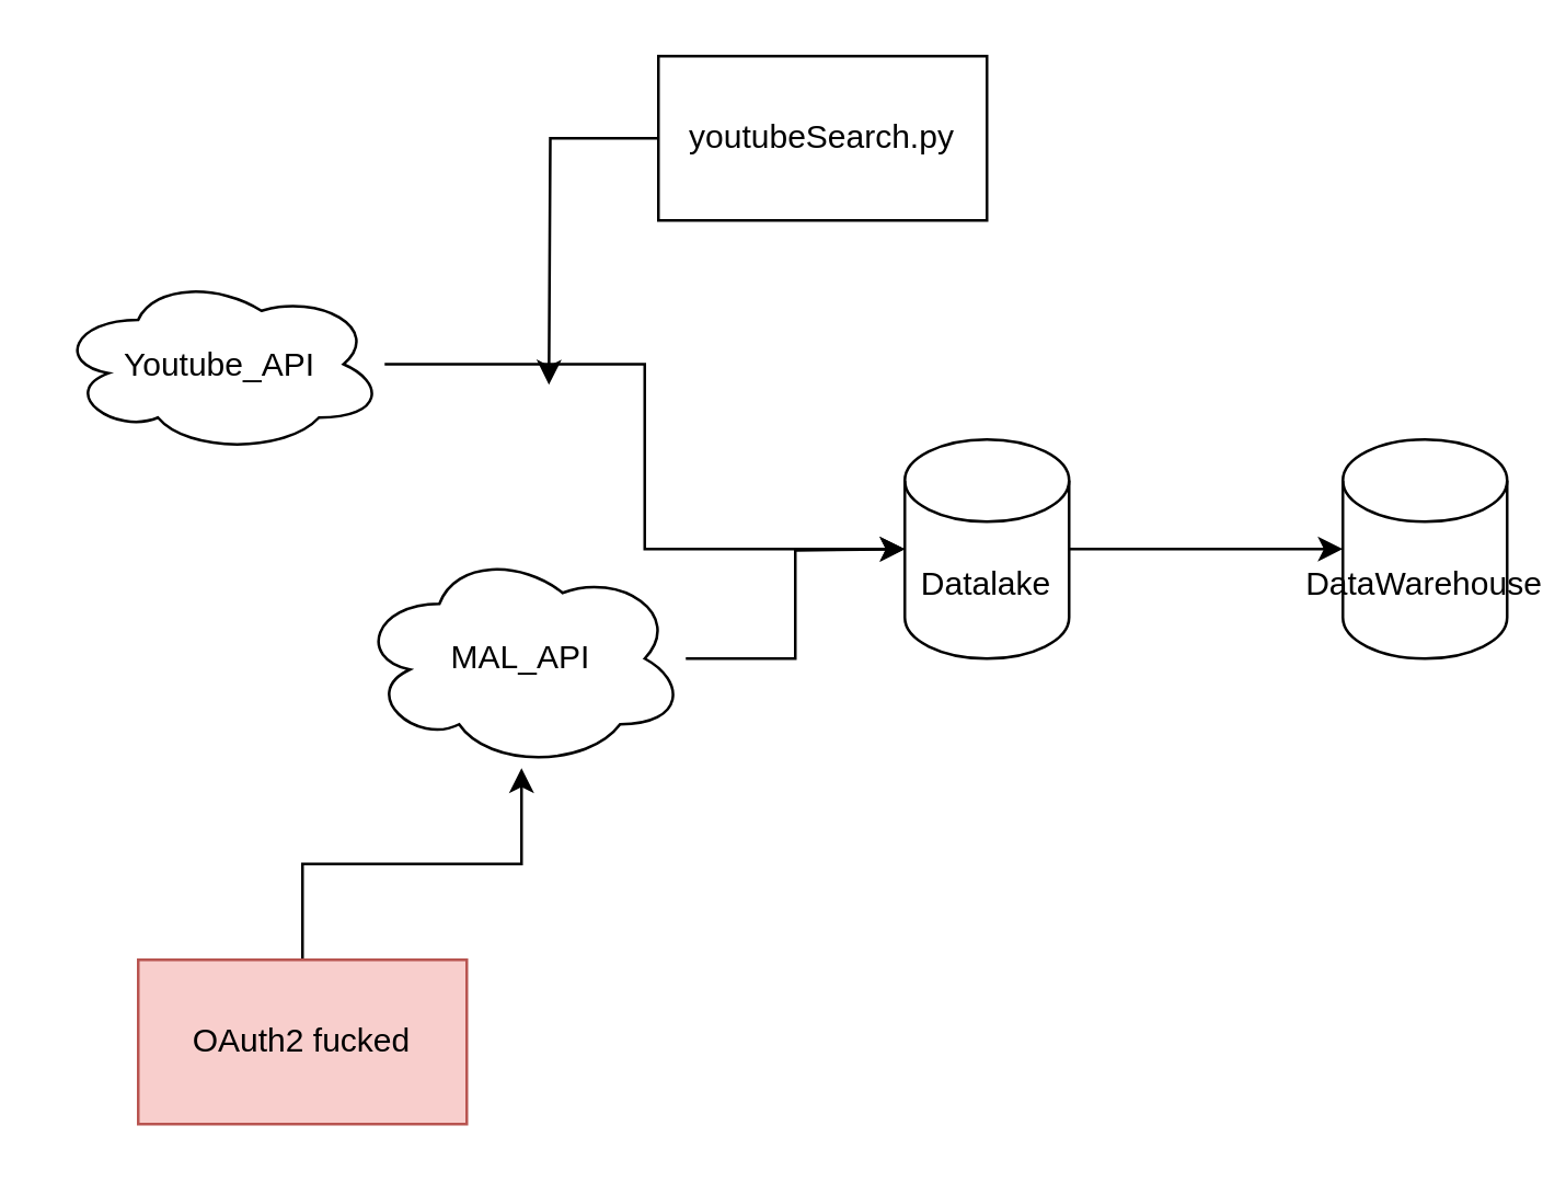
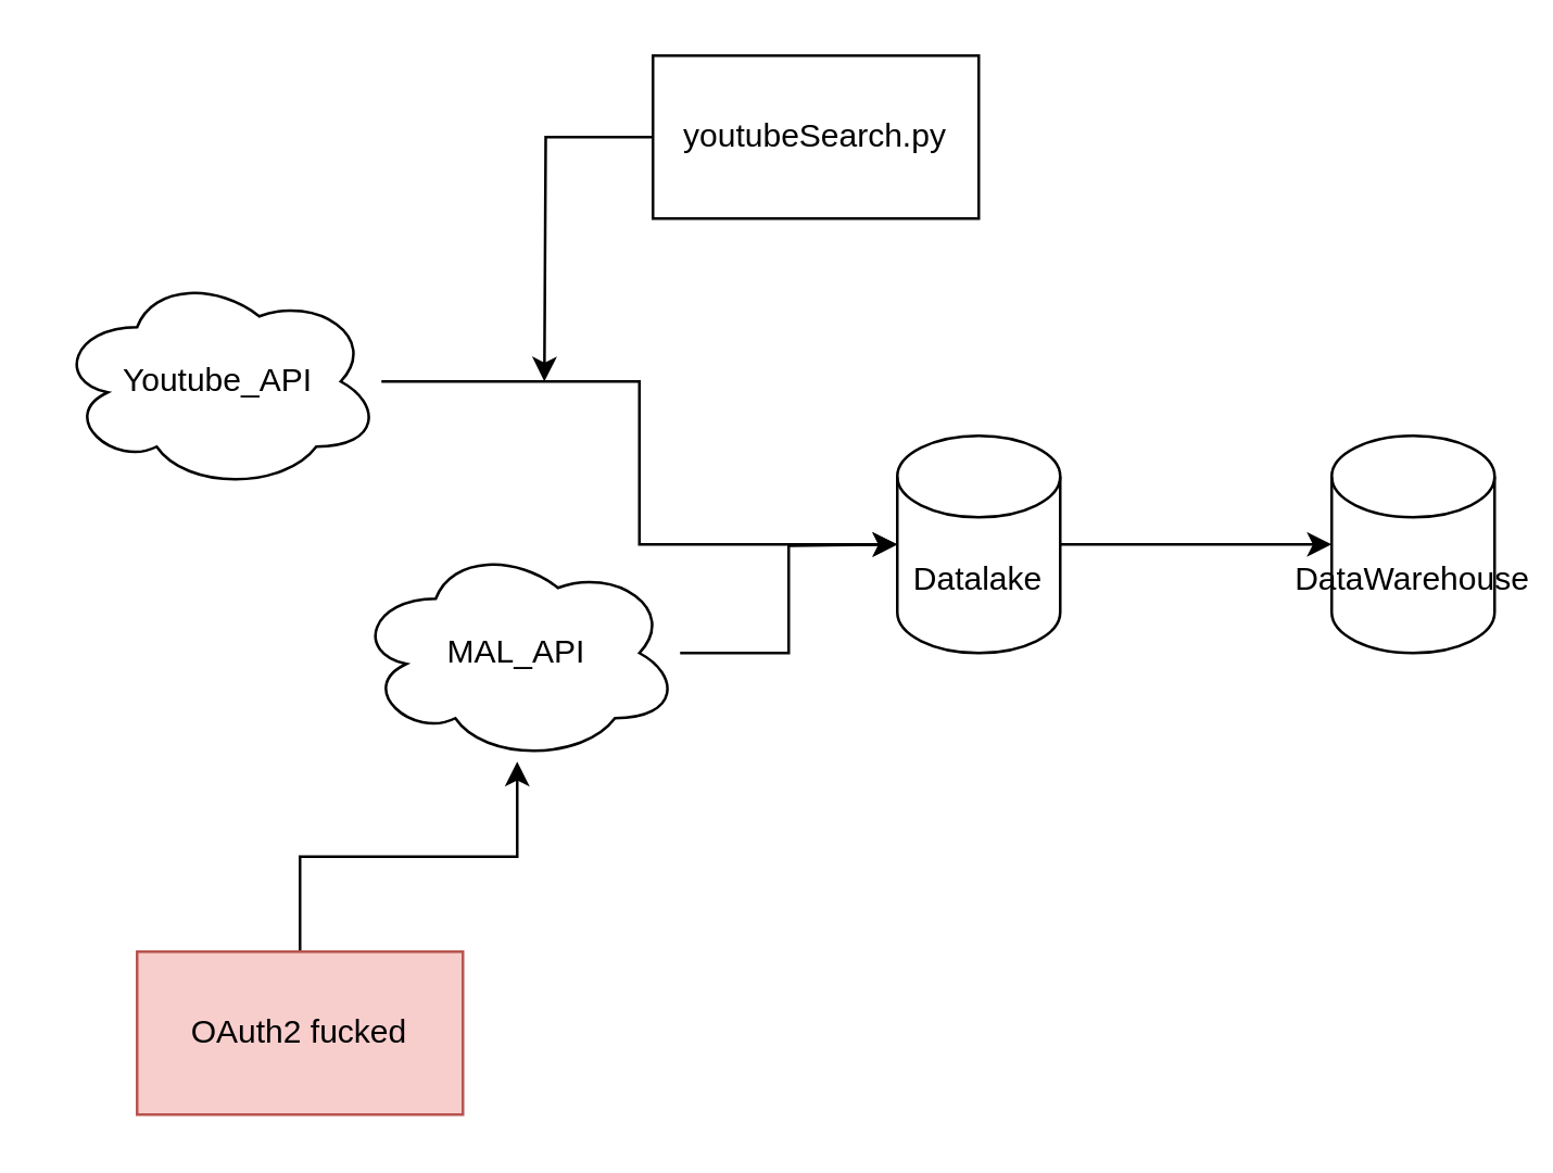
  <mxCell id="0" />
  <mxCell id="1" parent="0" />
  <mxCell id="2" style="edgeStyle=orthogonalEdgeStyle;rounded=0;orthogonalLoop=1;jettySize=auto;html=1;entryX=0;entryY=0.5;entryDx=0;entryDy=0;entryPerimeter=0;" edge="1" parent="1" source="3" target="5"><mxGeometry relative="1" as="geometry" /></mxCell>
- <mxCell id="3" value="Youtube_API" style="ellipse;shape=cloud;whiteSpace=wrap;html=1;" vertex="1" parent="1"><mxGeometry x="20" y="100" width="120" height="65" as="geometry" /></mxCell>
+ <mxCell id="3" value="Youtube_API" style="ellipse;shape=cloud;whiteSpace=wrap;html=1;" vertex="1" parent="1"><mxGeometry x="20" y="100" width="120" height="80" as="geometry" /></mxCell>
  <mxCell id="4" style="edgeStyle=orthogonalEdgeStyle;rounded=0;orthogonalLoop=1;jettySize=auto;html=1;entryX=0;entryY=0.5;entryDx=0;entryDy=0;entryPerimeter=0;" edge="1" parent="1" source="5" target="12"><mxGeometry relative="1" as="geometry" /></mxCell>
  <mxCell id="5" value="Datalake" style="shape=cylinder3;whiteSpace=wrap;html=1;boundedLbl=1;backgroundOutline=1;size=15;" vertex="1" parent="1"><mxGeometry x="330" y="160" width="60" height="80" as="geometry" /></mxCell>
  <mxCell id="6" style="edgeStyle=orthogonalEdgeStyle;rounded=0;orthogonalLoop=1;jettySize=auto;html=1;" edge="1" parent="1" source="7"><mxGeometry relative="1" as="geometry"><mxPoint x="330" y="200" as="targetPoint" /></mxGeometry></mxCell>
  <mxCell id="7" value="MAL_API" style="ellipse;shape=cloud;whiteSpace=wrap;html=1;" vertex="1" parent="1"><mxGeometry x="130" y="200" width="120" height="80" as="geometry" /></mxCell>
  <mxCell id="8" style="edgeStyle=orthogonalEdgeStyle;rounded=0;orthogonalLoop=1;jettySize=auto;html=1;entryX=0.5;entryY=1;entryDx=0;entryDy=0;entryPerimeter=0;" edge="1" parent="1" source="9" target="7"><mxGeometry relative="1" as="geometry" /></mxCell>
  <mxCell id="9" value="OAuth2 fucked" style="rounded=0;whiteSpace=wrap;html=1;fillColor=#f8cecc;strokeColor=#b85450;" vertex="1" parent="1"><mxGeometry x="50" y="350" width="120" height="60" as="geometry" /></mxCell>
  <mxCell id="10" style="edgeStyle=orthogonalEdgeStyle;rounded=0;orthogonalLoop=1;jettySize=auto;html=1;" edge="1" parent="1" source="11"><mxGeometry relative="1" as="geometry"><mxPoint x="200" y="140" as="targetPoint" /></mxGeometry></mxCell>
  <mxCell id="11" value="youtubeSearch.py" style="rounded=0;whiteSpace=wrap;html=1;" vertex="1" parent="1"><mxGeometry x="240" y="20" width="120" height="60" as="geometry" /></mxCell>
  <mxCell id="12" value="DataWarehouse" style="shape=cylinder3;whiteSpace=wrap;html=1;boundedLbl=1;backgroundOutline=1;size=15;fillColor=default;" vertex="1" parent="1"><mxGeometry x="490" y="160" width="60" height="80" as="geometry" /></mxCell>
